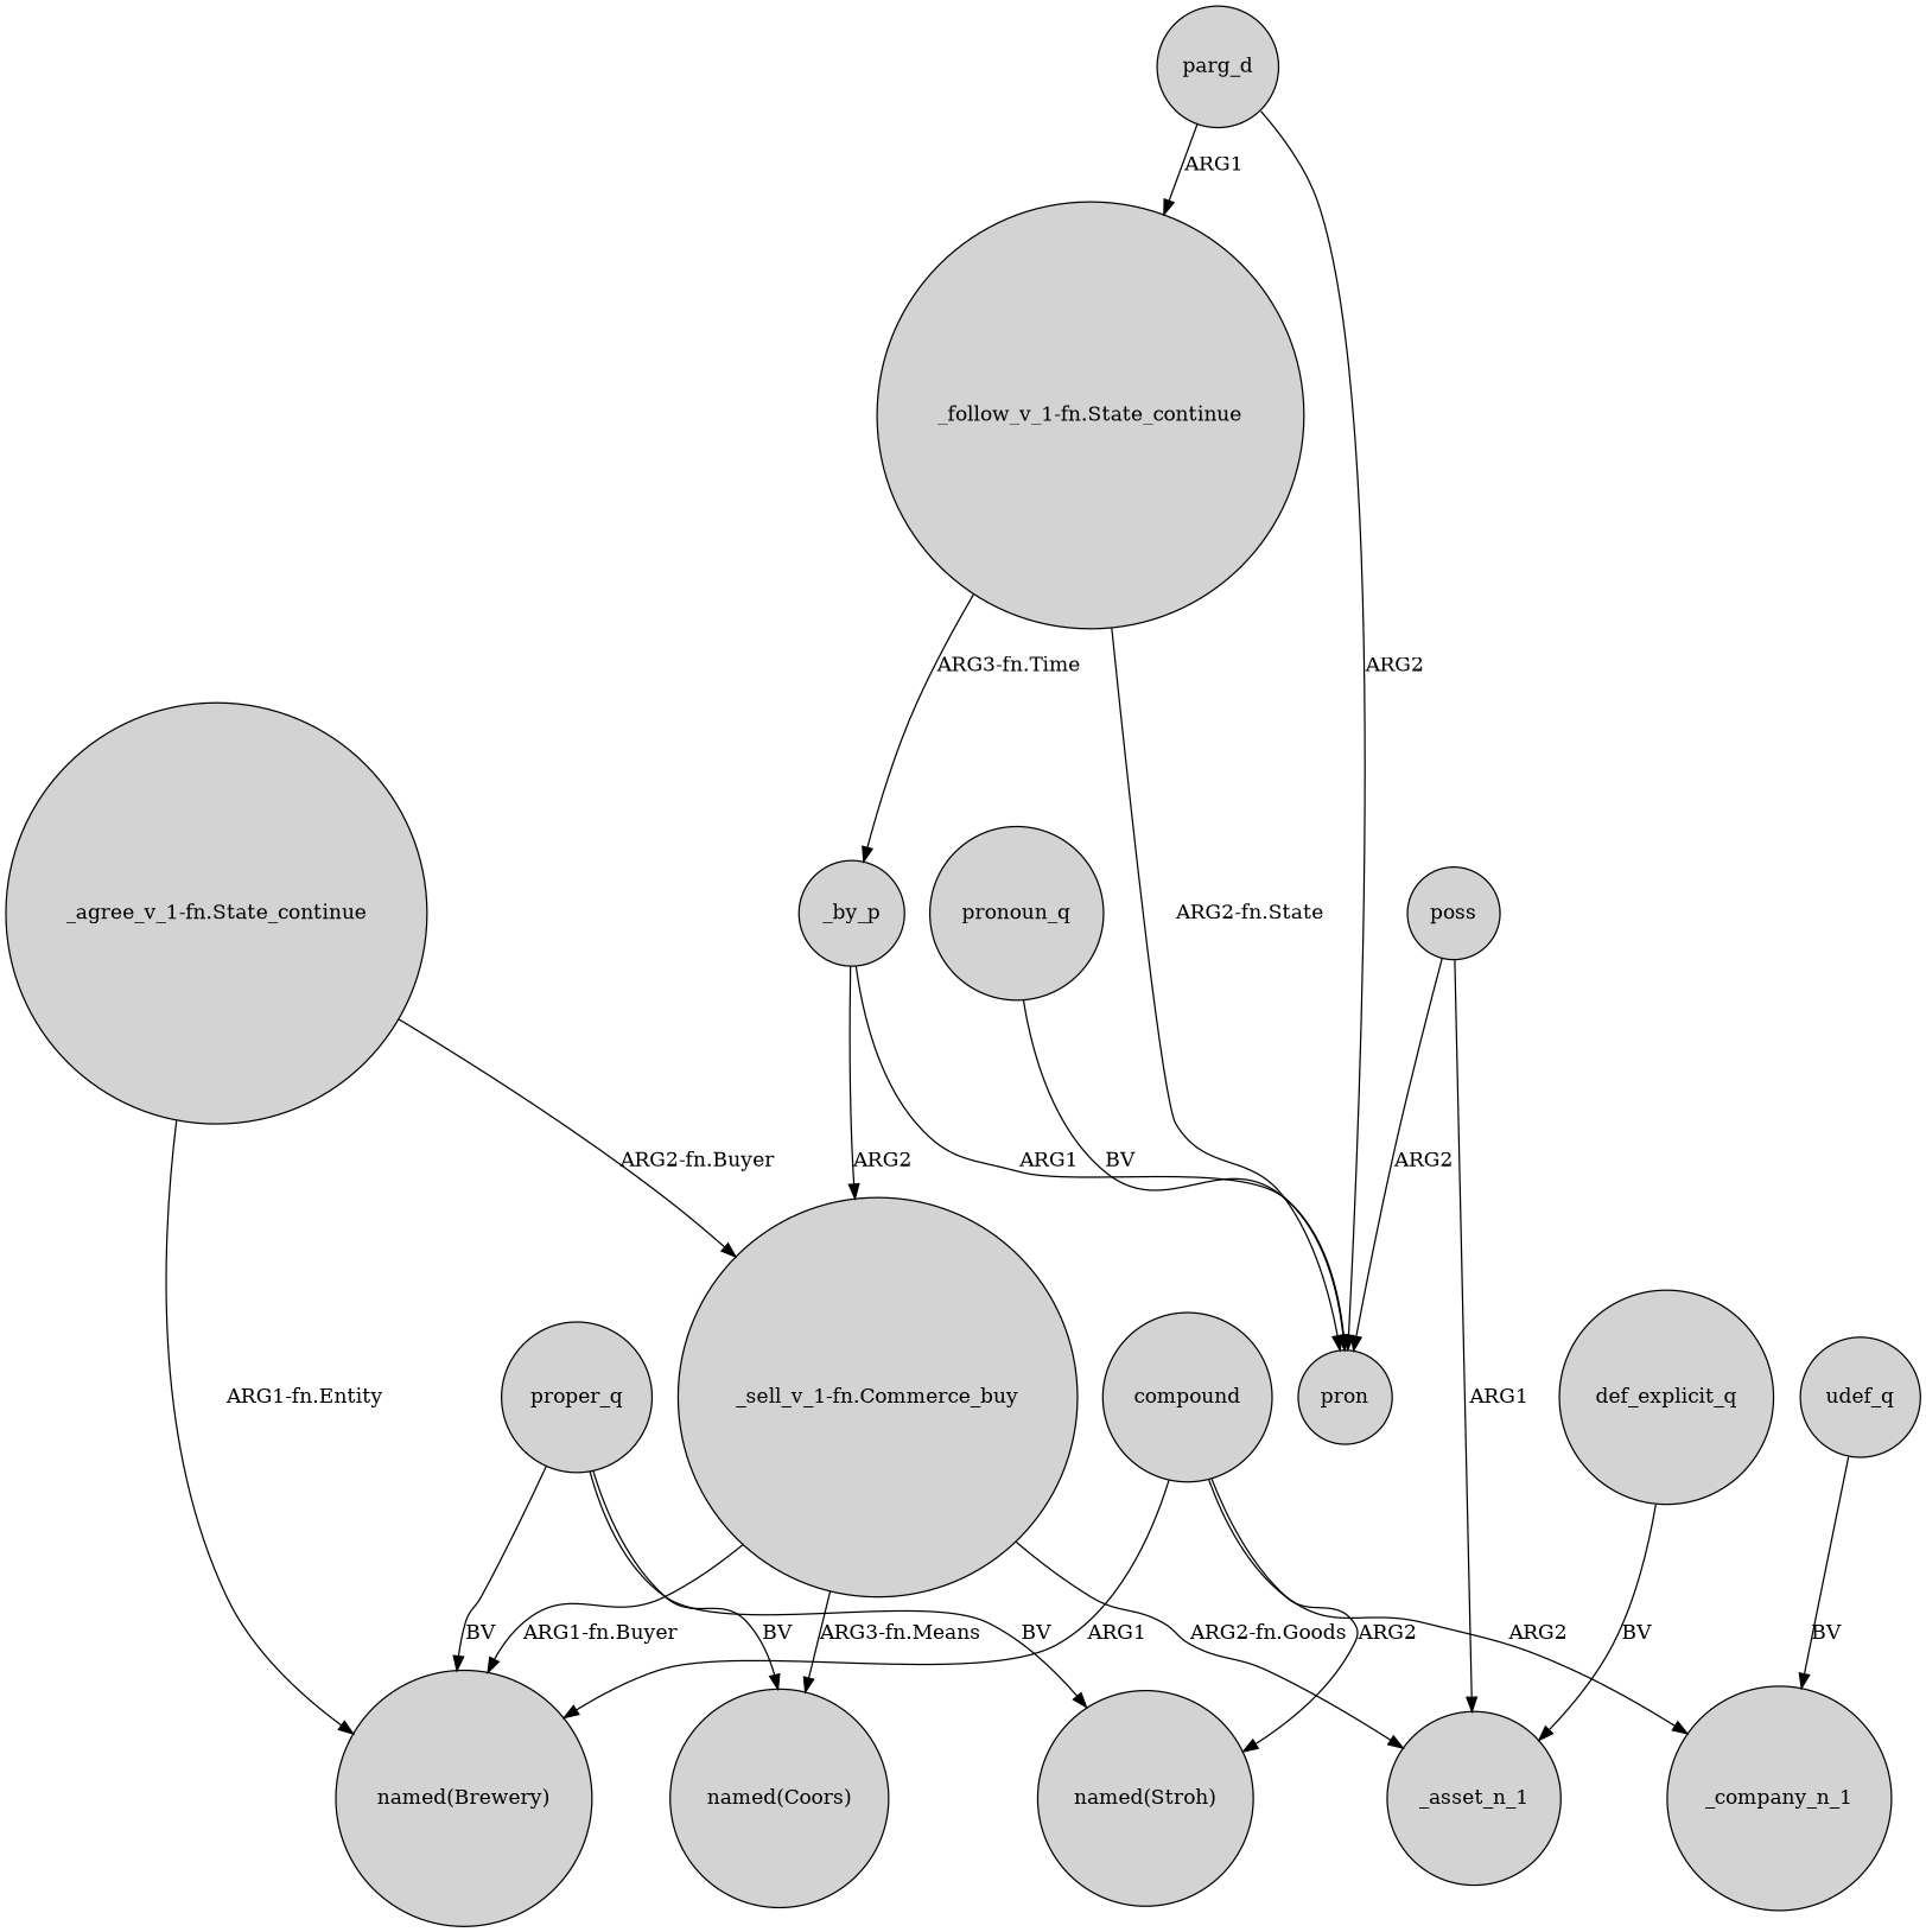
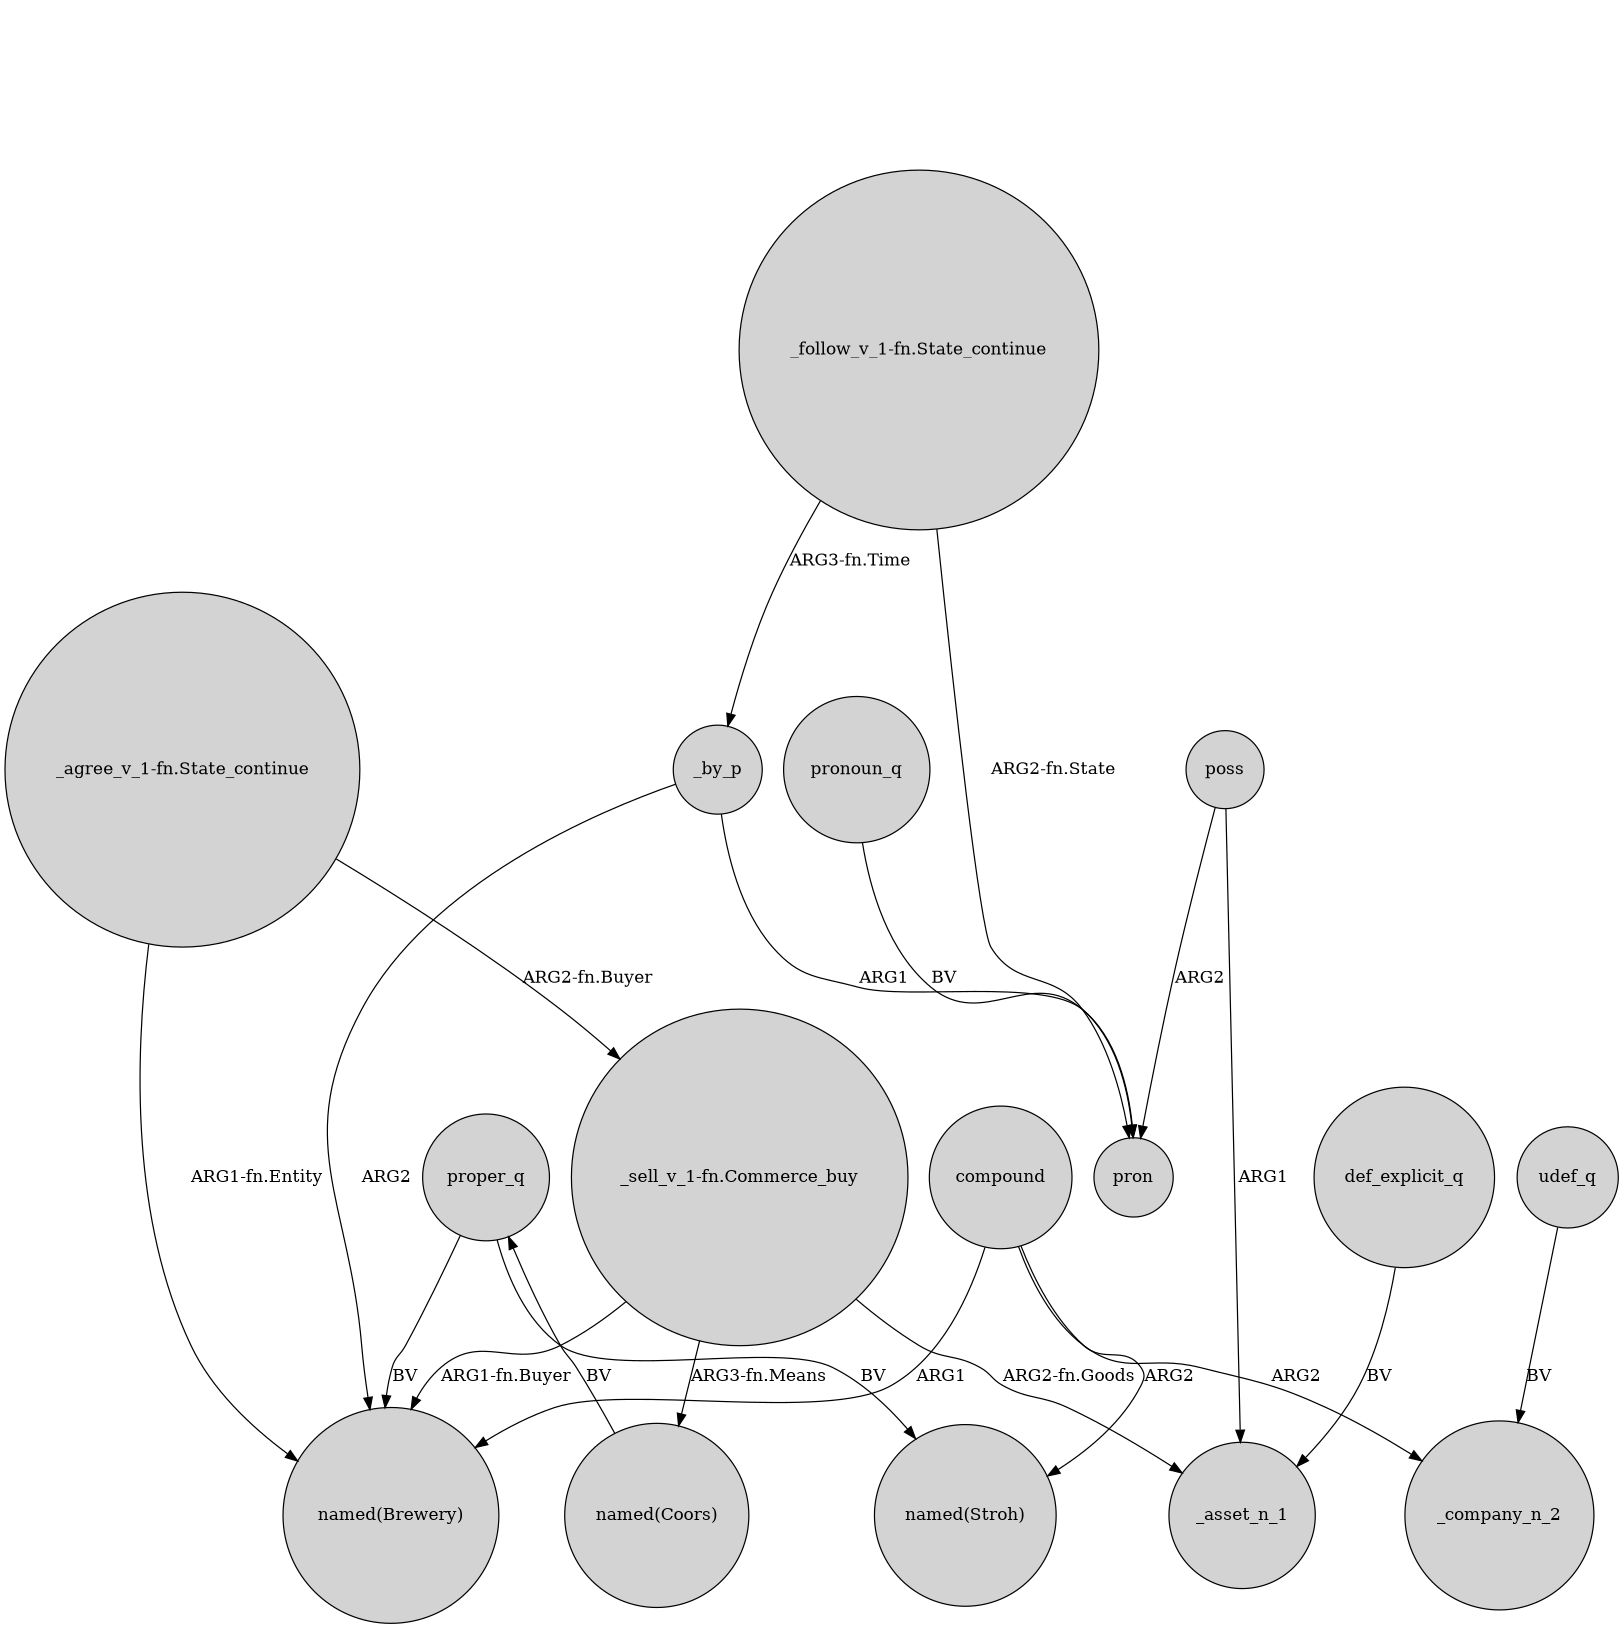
  digraph {
    node [shape=circle style=filled]
    proper_q
    "named(Brewery)"
    "named(Stroh)"
    "named(Coors)"
    "_follow_v_1-fn.State_continue"
    pron
    _by_p
    compound
-   _company_n_1
+   _company_n_1 [label=_company_n_2]
    def_explicit_q
    _asset_n_1
    udef_q
-   parg_d
    "_sell_v_1-fn.Commerce_buy"
    poss
    pronoun_q
    "_agree_v_1-fn.State_continue"
    proper_q -> "named(Brewery)" [label=BV]
    proper_q -> "named(Stroh)" [label=BV]
-   proper_q -> "named(Coors)" [label=BV]
+   "named(Coors)" -> proper_q [label=BV]
    "_follow_v_1-fn.State_continue" -> pron [label="ARG2-fn.State"]
    "_follow_v_1-fn.State_continue" -> _by_p [label="ARG3-fn.Time"]
-   _by_p -> "_sell_v_1-fn.Commerce_buy" [label=ARG2]
+   _by_p -> "named(Brewery)" [label=ARG2]
    _by_p -> pron [label=ARG1]
    compound -> "named(Brewery)" [label=ARG1]
    compound -> "named(Stroh)" [label=ARG2]
    compound -> _company_n_1 [label=ARG2]
    def_explicit_q -> _asset_n_1 [label=BV]
    udef_q -> _company_n_1 [label=BV]
-   parg_d -> "_follow_v_1-fn.State_continue" [label=ARG1]
-   parg_d -> pron [label=ARG2]
    "_sell_v_1-fn.Commerce_buy" -> "named(Brewery)" [label="ARG1-fn.Buyer"]
    "_sell_v_1-fn.Commerce_buy" -> "named(Coors)" [label="ARG3-fn.Means"]
    "_sell_v_1-fn.Commerce_buy" -> _asset_n_1 [label="ARG2-fn.Goods"]
    poss -> pron [label=ARG2]
    poss -> _asset_n_1 [label=ARG1]
    pronoun_q -> pron [label=BV]
    "_agree_v_1-fn.State_continue" -> "named(Brewery)" [label="ARG1-fn.Entity"]
    "_agree_v_1-fn.State_continue" -> "_sell_v_1-fn.Commerce_buy" [label="ARG2-fn.Buyer"]
  }
